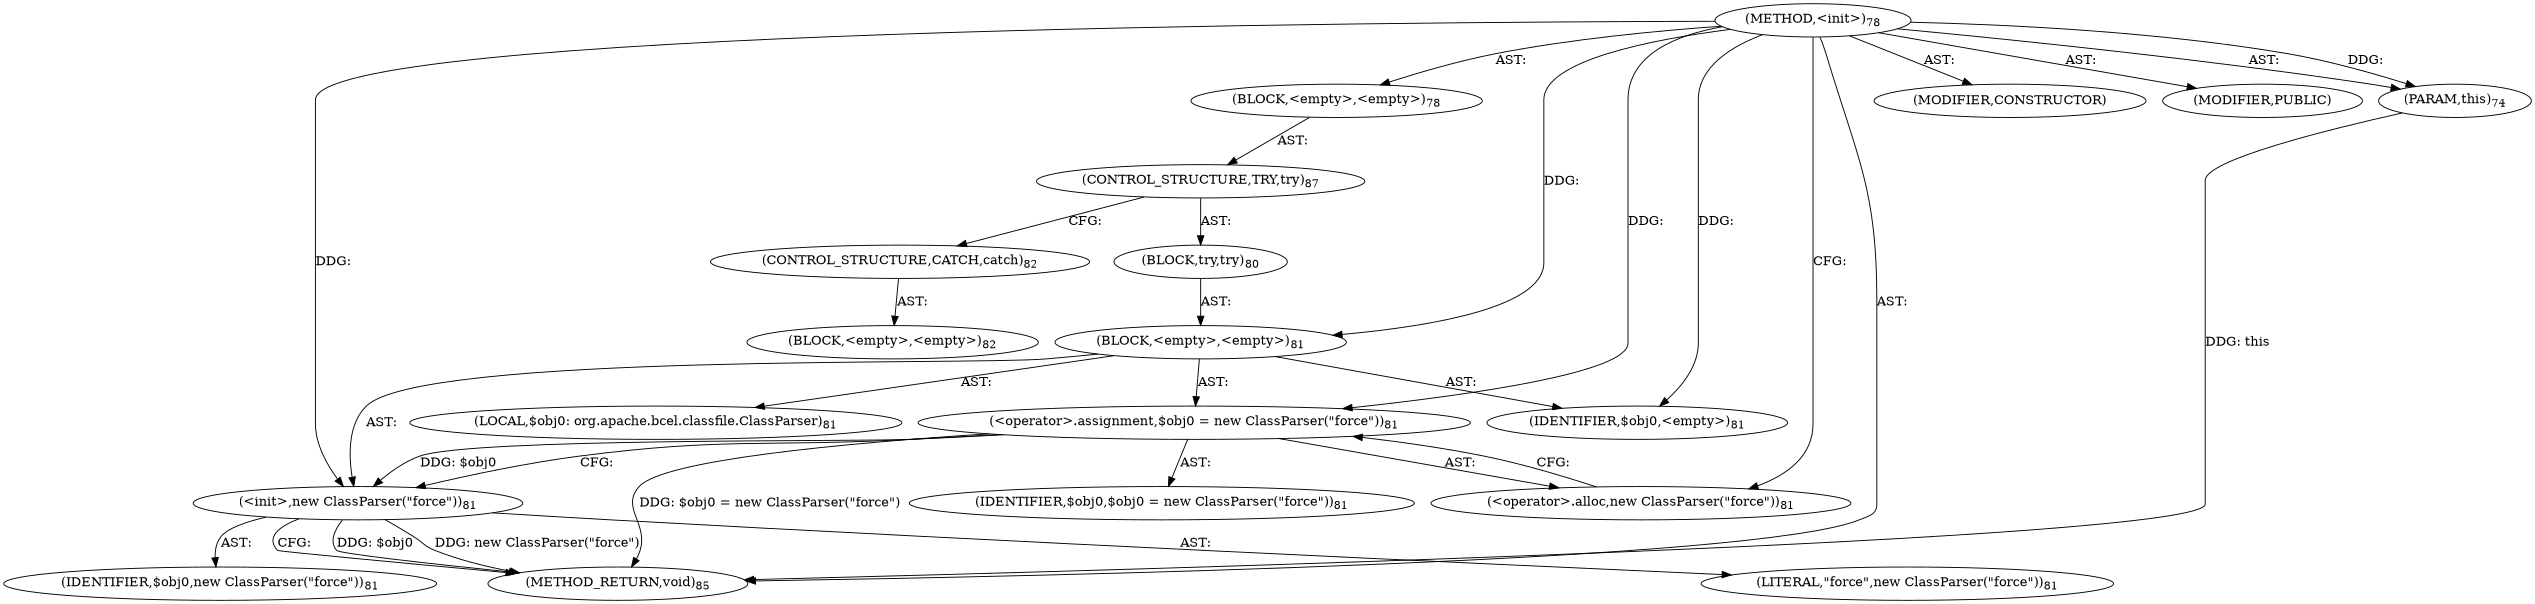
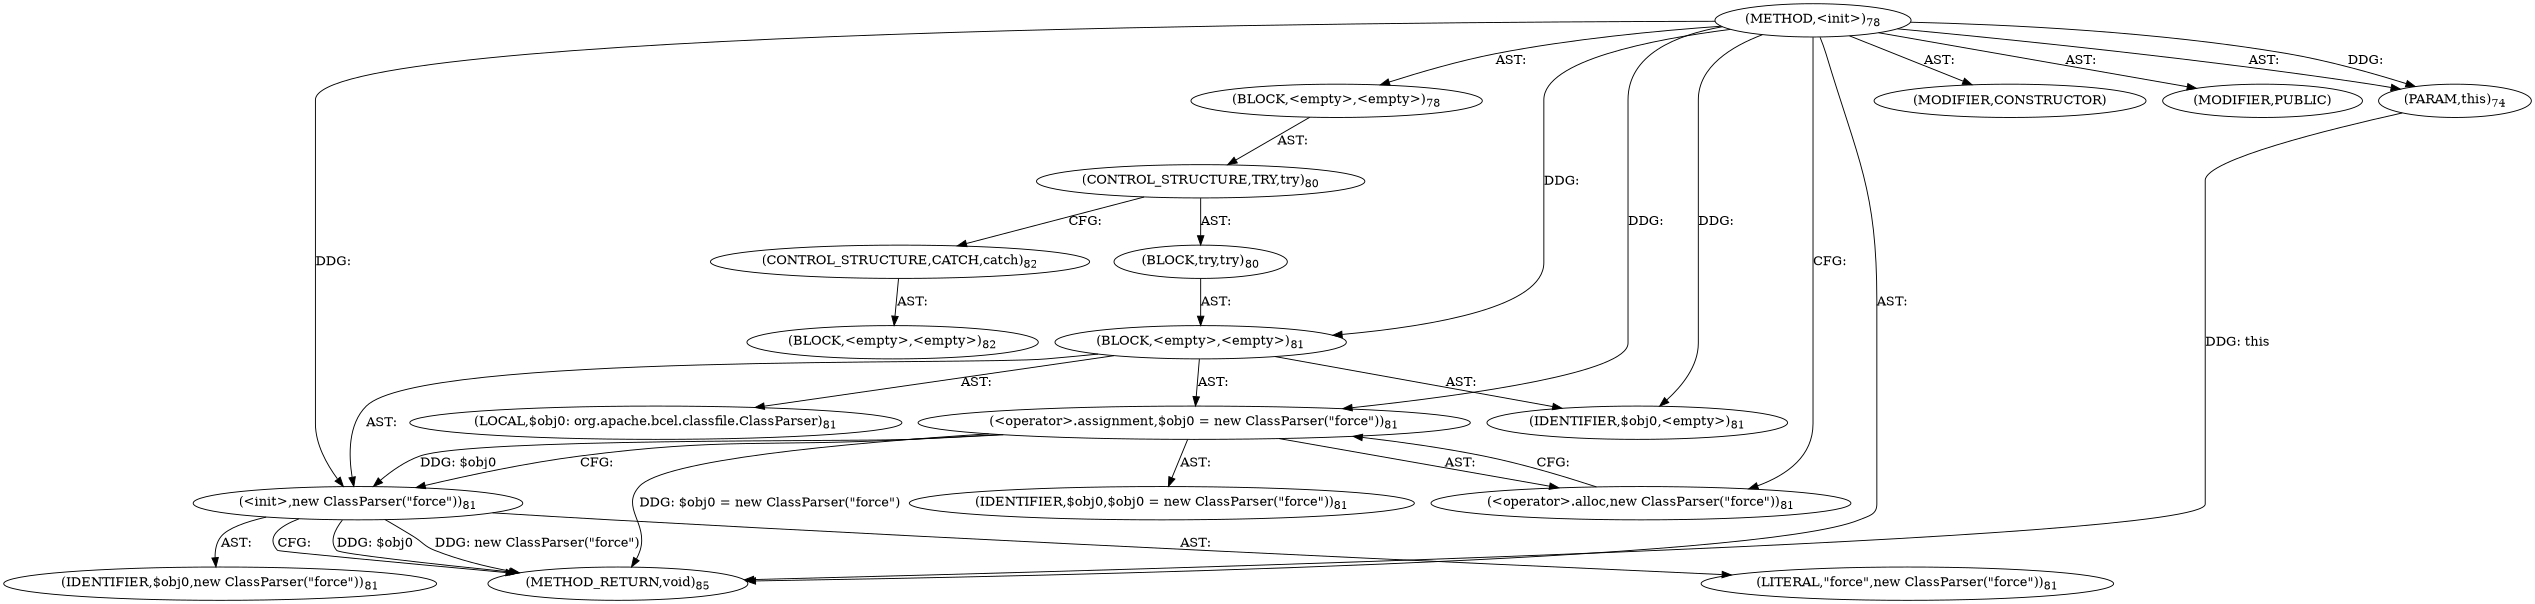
  digraph {
    n1 [label=<(METHOD,&lt;init&gt;)<SUB>78</SUB>>]
    n2 [label=<(PARAM,this)<SUB>74</SUB>>]
    n3 [label=<(BLOCK,&lt;empty&gt;,&lt;empty&gt;)<SUB>78</SUB>>]
    n4 [label=<(BLOCK,&lt;empty&gt;,&lt;empty&gt;)<SUB>81</SUB>>]
    n5 [label=<(&lt;operator&gt;.assignment,$obj0 = new ClassParser(&quot;force&quot;))<SUB>81</SUB>>]
    n6 [label=<(&lt;operator&gt;.alloc,new ClassParser(&quot;force&quot;))<SUB>81</SUB>>]
    n7 [label=<(&lt;init&gt;,new ClassParser(&quot;force&quot;))<SUB>81</SUB>>]
    n8 [label=<(IDENTIFIER,$obj0,&lt;empty&gt;)<SUB>81</SUB>>]
    n9 [label=<(MODIFIER,CONSTRUCTOR)>]
    n10 [label=<(MODIFIER,PUBLIC)>]
    n11 [label=<(METHOD_RETURN,void)<SUB>85</SUB>>]
-   n12 [label=<(CONTROL_STRUCTURE,TRY,try)<SUB>87</SUB>>]
+   n12 [label=<(CONTROL_STRUCTURE,TRY,try)<SUB>80</SUB>>]
    n13 [label=<(LOCAL,$obj0: org.apache.bcel.classfile.ClassParser)<SUB>81</SUB>>]
    n14 [label=<(IDENTIFIER,$obj0,$obj0 = new ClassParser(&quot;force&quot;))<SUB>81</SUB>>]
    n15 [label=<(IDENTIFIER,$obj0,new ClassParser(&quot;force&quot;))<SUB>81</SUB>>]
    n16 [label=<(LITERAL,&quot;force&quot;,new ClassParser(&quot;force&quot;))<SUB>81</SUB>>]
    n17 [label=<(BLOCK,try,try)<SUB>80</SUB>>]
    n18 [label=<(CONTROL_STRUCTURE,CATCH,catch)<SUB>82</SUB>>]
    n19 [label=<(BLOCK,&lt;empty&gt;,&lt;empty&gt;)<SUB>82</SUB>>]
    n1 -> n2 [label="AST: "]
    n1 -> n2 [label="DDG: "]
    n1 -> n3 [label="AST: "]
    n1 -> n4 [label="DDG: "]
    n1 -> n5 [label="DDG: "]
    n1 -> n6 [label="CFG: "]
    n1 -> n7 [label="DDG: "]
    n1 -> n8 [label="DDG: "]
    n1 -> n9 [label="AST: "]
    n1 -> n10 [label="AST: "]
    n1 -> n11 [label="AST: "]
    n2 -> n11 [label="DDG: this"]
    n3 -> n12 [label="AST: "]
    n4 -> n5 [label="AST: "]
    n4 -> n7 [label="AST: "]
    n4 -> n8 [label="AST: "]
    n4 -> n13 [label="AST: "]
    n5 -> n6 [label="AST: "]
    n5 -> n7 [label="CFG: "]
    n5 -> n7 [label="DDG: $obj0"]
    n5 -> n11 [label="DDG: $obj0 = new ClassParser(&quot;force&quot;)"]
    n5 -> n14 [label="AST: "]
    n6 -> n5 [label="CFG: "]
    n7 -> n11 [label="CFG: "]
    n7 -> n11 [label="DDG: $obj0"]
    n7 -> n11 [label="DDG: new ClassParser(&quot;force&quot;)"]
    n7 -> n15 [label="AST: "]
    n7 -> n16 [label="AST: "]
    n12 -> n17 [label="AST: "]
    n12 -> n18 [label="CFG: "]
    n17 -> n4 [label="AST: "]
    n18 -> n19 [label="AST: "]
  }
